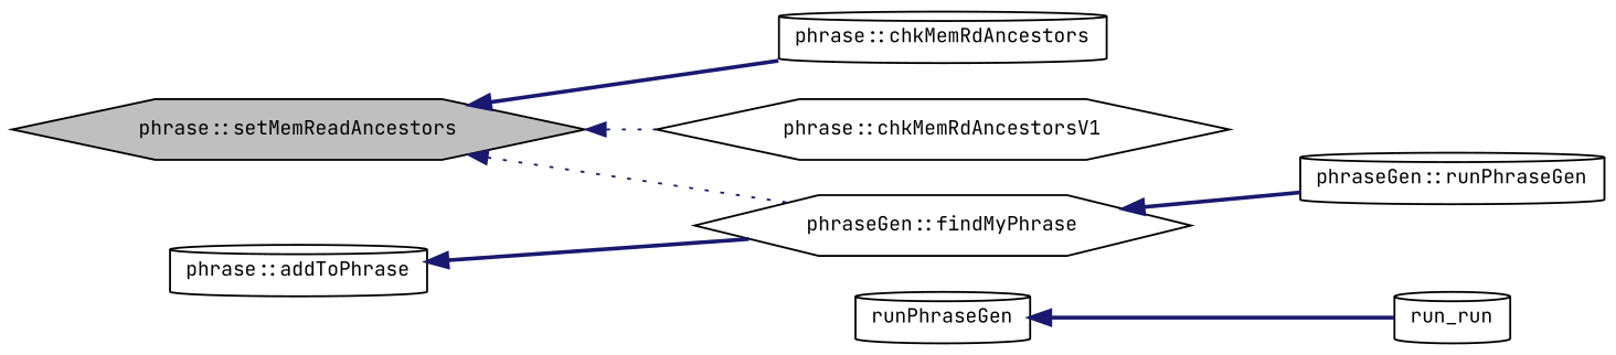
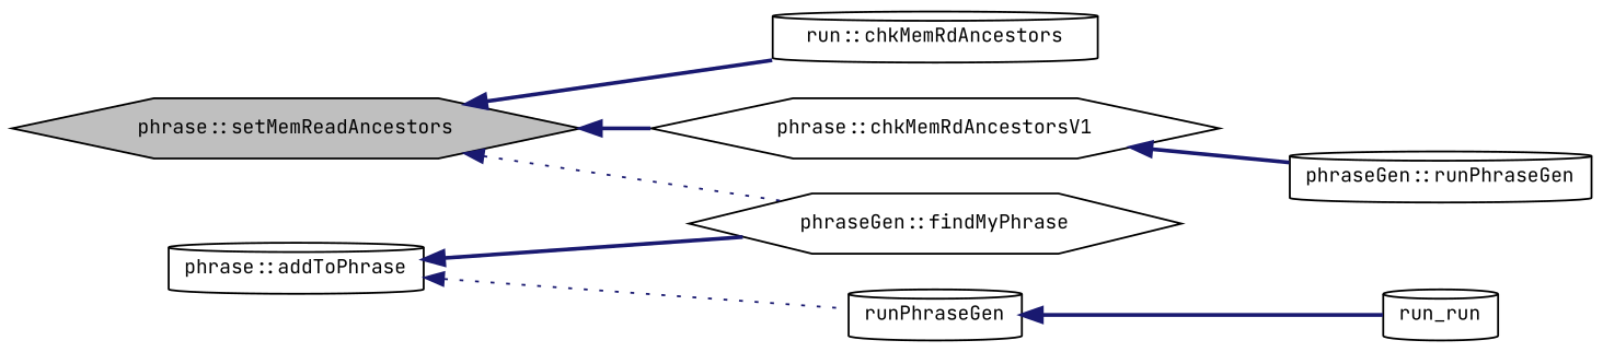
  digraph {
    fontname="JetBrains Mono"
    rankdir=LR
    node [color=black fillcolor=white fontname="JetBrains Mono" fontsize=10 shape=cylinder style=filled]
    edge [color=midnightblue dir=back fontname="JetBrains Mono" fontsize=10 labelfontname=Helvetica labelfontsize=10 style=bold]
    n1 [fillcolor=grey75 fontcolor=black height=0.2 label="phrase::setMemReadAncestors" shape=hexagon width=0.4]
-   n2 [height=0.2 label="phrase::chkMemRdAncestors" width=0.4]
+   n2 [height=0.2 label="run::chkMemRdAncestors" width=0.4]
    n3 [height=0.2 label="phrase::chkMemRdAncestorsV1" shape=hexagon width=0.4]
    n4 [height=0.2 label="phraseGen::findMyPhrase" shape=hexagon width=0.4]
    n5 [height=0.2 label="phrase::addToPhrase" width=0.4]
    n6 [height=0.2 label=runPhraseGen width=0.4]
    n7 [height=0.2 label=run_run width=0.4]
    n8 [height=0.2 label="phraseGen::runPhraseGen" width=0.4]
    n1 -> n2
-   n1 -> n3 [style=dotted]
+   n1 -> n3
    n1 -> n4 [style=dotted]
-   n4 -> n8
+   n3 -> n8
    n5 -> n4
+   n5 -> n6 [style=dotted]
    n6 -> n7
  }
